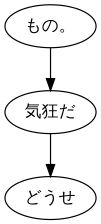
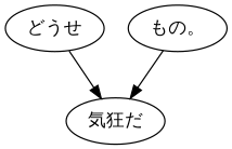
  digraph {
    fontname="Patrick Hand"
    node [fontname="Patrick Hand"]
    edge [fontname="Patrick Hand"]
    n1 [label="どうせ"]
    n2 [label="気狂だ"]
    n3 [label="もの。"]
-   n2 -> n1
+   n1 -> n2
    n3 -> n2
  }
